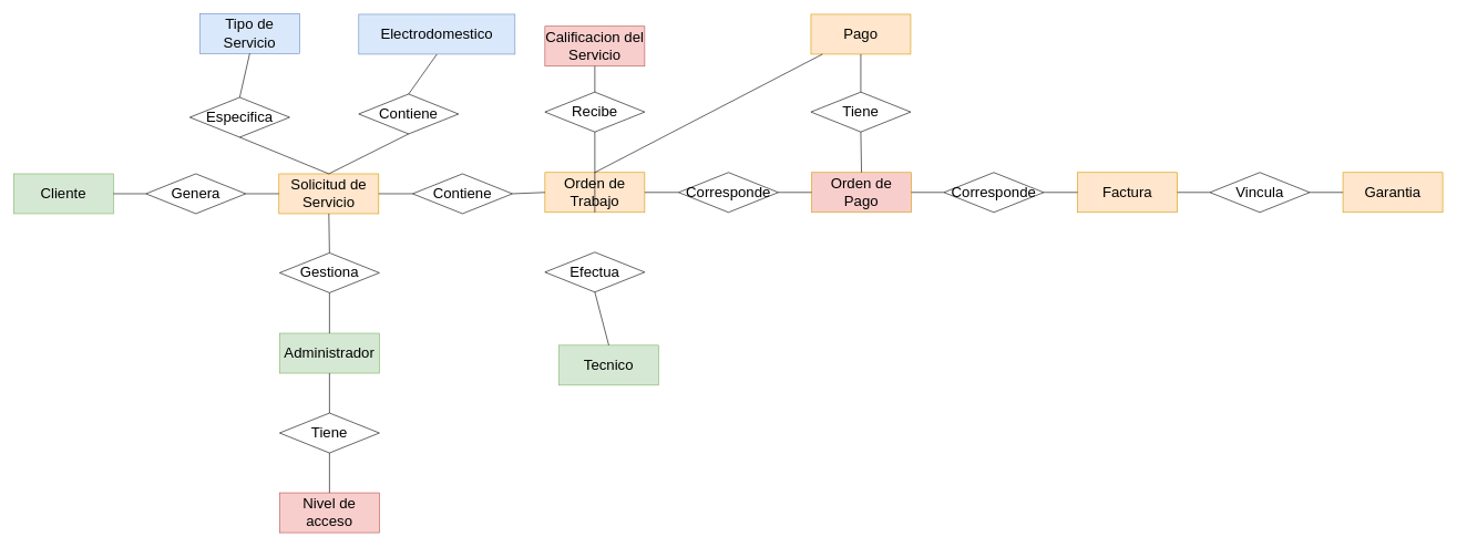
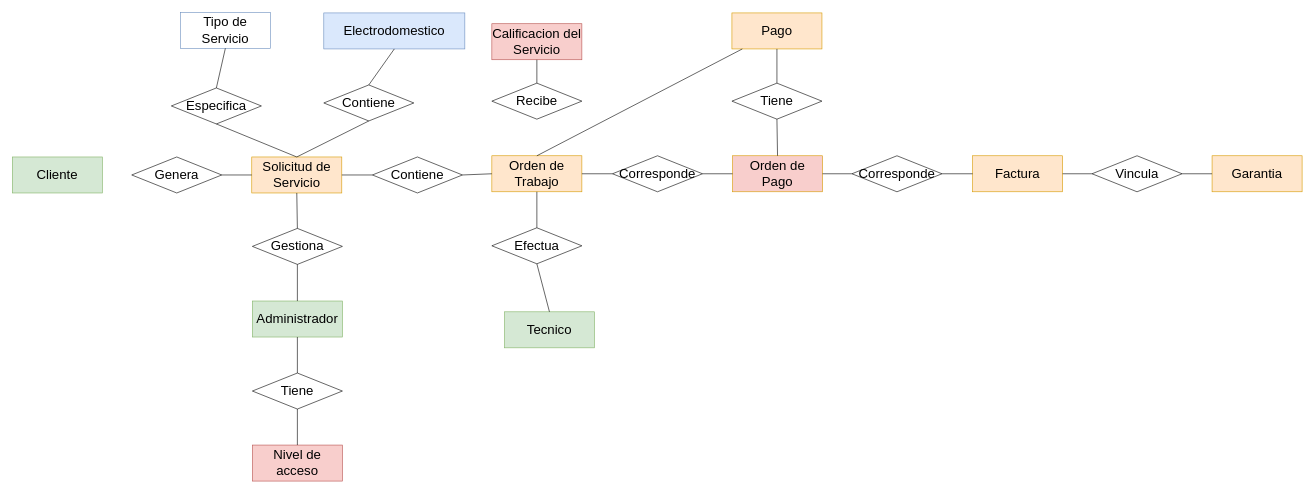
  <mxCell id="0" />
  <mxCell id="1" parent="0" />
  <mxCell id="2" value="Electrodomestico" style="whiteSpace=wrap;html=1;align=center;fontSize=22;fillColor=#dae8fc;strokeColor=#6c8ebf;" vertex="1" parent="1"><mxGeometry x="539" y="21" width="235" height="60" as="geometry" /></mxCell>
  <mxCell id="3" value="Cliente" style="whiteSpace=wrap;html=1;align=center;fontSize=22;fillColor=#d5e8d4;strokeColor=#82b366;" vertex="1" parent="1"><mxGeometry x="20" y="261" width="150" height="60" as="geometry" /></mxCell>
  <mxCell id="4" value="Tecnico" style="whiteSpace=wrap;html=1;align=center;fontSize=22;fillColor=#d5e8d4;strokeColor=#82b366;" vertex="1" parent="1"><mxGeometry x="840" y="519" width="150" height="60" as="geometry" /></mxCell>
  <mxCell id="5" value="Administrador" style="whiteSpace=wrap;html=1;align=center;direction=east;fontSize=22;fillColor=#d5e8d4;strokeColor=#82b366;" vertex="1" parent="1"><mxGeometry x="420" y="501" width="150" height="60" as="geometry" /></mxCell>
  <mxCell id="6" value="Factura" style="whiteSpace=wrap;html=1;align=center;fontSize=22;fillColor=#ffe6cc;strokeColor=#d79b00;" vertex="1" parent="1"><mxGeometry x="1620" y="259" width="150" height="60" as="geometry" /></mxCell>
  <mxCell id="7" value="Solicitud de Servicio" style="whiteSpace=wrap;html=1;align=center;fontSize=22;fillColor=#ffe6cc;strokeColor=#d79b00;" vertex="1" parent="1"><mxGeometry x="419" y="261" width="150" height="60" as="geometry" /></mxCell>
  <mxCell id="8" value="Garantia" style="whiteSpace=wrap;html=1;align=center;fontSize=22;fillColor=#ffe6cc;strokeColor=#d79b00;" vertex="1" parent="1"><mxGeometry x="2019" y="259" width="150" height="60" as="geometry" /></mxCell>
  <mxCell id="9" value="Orden de Trabajo" style="whiteSpace=wrap;html=1;align=center;fontSize=22;fillColor=#ffe6cc;strokeColor=#d79b00;" vertex="1" parent="1"><mxGeometry x="819" y="259" width="150" height="60" as="geometry" /></mxCell>
  <mxCell id="10" value="Calificacion del Servicio" style="whiteSpace=wrap;html=1;align=center;fontSize=22;fillColor=#f8cecc;strokeColor=#b85450;" vertex="1" parent="1"><mxGeometry x="819" y="39" width="150" height="60" as="geometry" /></mxCell>
- <mxCell id="11" value="Tipo de Servicio" style="whiteSpace=wrap;html=1;align=center;fontSize=22;fillColor=#dae8fc;strokeColor=#6c8ebf;" vertex="1" parent="1"><mxGeometry x="300" y="20" width="150" height="60" as="geometry" /></mxCell>
+ <mxCell id="11" value="Tipo de Servicio" style="whiteSpace=wrap;html=1;align=center;fontSize=22;fillColor=#ffffff;strokeColor=#6c8ebf;" vertex="1" parent="1"><mxGeometry x="300" y="20" width="150" height="60" as="geometry" /></mxCell>
  <mxCell id="12" value="Corresponde" style="shape=rhombus;perimeter=rhombusPerimeter;whiteSpace=wrap;html=1;align=center;fontSize=22;" vertex="1" parent="1"><mxGeometry x="1020" y="259" width="150" height="60" as="geometry" /></mxCell>
  <mxCell id="13" value="Gestiona" style="shape=rhombus;perimeter=rhombusPerimeter;whiteSpace=wrap;html=1;align=center;fontSize=22;" vertex="1" parent="1"><mxGeometry x="420" y="380" width="150" height="60" as="geometry" /></mxCell>
  <mxCell id="14" value="Vincula" style="shape=rhombus;perimeter=rhombusPerimeter;whiteSpace=wrap;html=1;align=center;fontSize=22;" vertex="1" parent="1"><mxGeometry x="1819" y="259" width="150" height="60" as="geometry" /></mxCell>
  <mxCell id="15" value="Genera" style="shape=rhombus;perimeter=rhombusPerimeter;whiteSpace=wrap;html=1;align=center;fontSize=22;" vertex="1" parent="1"><mxGeometry x="219" y="261" width="150" height="60" as="geometry" /></mxCell>
  <mxCell id="16" value="Contiene" style="shape=rhombus;perimeter=rhombusPerimeter;whiteSpace=wrap;html=1;align=center;fontSize=22;" vertex="1" parent="1"><mxGeometry x="620" y="261" width="150" height="60" as="geometry" /></mxCell>
  <mxCell id="17" value="Contiene" style="shape=rhombus;perimeter=rhombusPerimeter;whiteSpace=wrap;html=1;align=center;fontSize=22;" vertex="1" parent="1"><mxGeometry x="539" y="141" width="150" height="60" as="geometry" /></mxCell>
  <mxCell id="18" value="Pago" style="whiteSpace=wrap;html=1;align=center;fontSize=22;fillColor=#ffe6cc;strokeColor=#d79b00;" vertex="1" parent="1"><mxGeometry x="1219" y="21" width="150" height="60" as="geometry" /></mxCell>
  <mxCell id="19" value="Tiene" style="shape=rhombus;perimeter=rhombusPerimeter;whiteSpace=wrap;html=1;align=center;fontSize=22;" vertex="1" parent="1"><mxGeometry x="420" y="621" width="150" height="60" as="geometry" /></mxCell>
  <mxCell id="20" value="Recibe" style="shape=rhombus;perimeter=rhombusPerimeter;whiteSpace=wrap;html=1;align=center;fontSize=22;" vertex="1" parent="1"><mxGeometry x="819" y="138" width="150" height="60" as="geometry" /></mxCell>
  <mxCell id="21" value="Especifica" style="shape=rhombus;perimeter=rhombusPerimeter;whiteSpace=wrap;html=1;align=center;fontSize=22;" vertex="1" parent="1"><mxGeometry x="285" y="146" width="150" height="60" as="geometry" /></mxCell>
  <mxCell id="22" value="Efectua" style="shape=rhombus;perimeter=rhombusPerimeter;whiteSpace=wrap;html=1;align=center;fontSize=22;" vertex="1" parent="1"><mxGeometry x="819" y="379" width="150" height="60" as="geometry" /></mxCell>
  <mxCell id="23" value="Tiene" style="shape=rhombus;perimeter=rhombusPerimeter;whiteSpace=wrap;html=1;align=center;fontSize=22;" vertex="1" parent="1"><mxGeometry x="1219" y="138" width="150" height="60" as="geometry" /></mxCell>
  <mxCell id="24" value="Nivel de acceso" style="whiteSpace=wrap;html=1;align=center;direction=east;fontSize=22;fillColor=#f8cecc;strokeColor=#b85450;" vertex="1" parent="1"><mxGeometry x="420" y="741" width="150" height="60" as="geometry" /></mxCell>
  <mxCell id="25" value="Corresponde" style="shape=rhombus;perimeter=rhombusPerimeter;whiteSpace=wrap;html=1;align=center;fontSize=22;" vertex="1" parent="1"><mxGeometry x="1419" y="259" width="150" height="60" as="geometry" /></mxCell>
  <mxCell id="26" value="Orden de Pago" style="whiteSpace=wrap;html=1;align=center;fontSize=22;fillColor=#f8cecc;strokeColor=#d79b00;" vertex="1" parent="1"><mxGeometry x="1220" y="259" width="150" height="60" as="geometry" /></mxCell>
  <mxCell id="27" value="" style="endArrow=none;html=1;rounded=0;exitX=0.5;exitY=0;exitDx=0;exitDy=0;entryX=0.5;entryY=1;entryDx=0;entryDy=0;" edge="1" parent="1" source="17" target="2"><mxGeometry relative="1" as="geometry"><mxPoint x="314" y="91" as="sourcePoint" /><mxPoint x="474" y="91" as="targetPoint" /></mxGeometry></mxCell>
  <mxCell id="28" value="" style="endArrow=none;html=1;rounded=0;exitX=0.5;exitY=1;exitDx=0;exitDy=0;entryX=0.5;entryY=0;entryDx=0;entryDy=0;" edge="1" parent="1" source="21" target="7"><mxGeometry relative="1" as="geometry"><mxPoint x="405" y="101" as="sourcePoint" /><mxPoint x="565" y="101" as="targetPoint" /></mxGeometry></mxCell>
  <mxCell id="29" value="" style="endArrow=none;html=1;rounded=0;exitX=0.5;exitY=0;exitDx=0;exitDy=0;entryX=0.5;entryY=1;entryDx=0;entryDy=0;" edge="1" parent="1" source="7" target="17"><mxGeometry relative="1" as="geometry"><mxPoint x="415" y="111" as="sourcePoint" /><mxPoint x="575" y="111" as="targetPoint" /></mxGeometry></mxCell>
  <mxCell id="30" value="" style="endArrow=none;html=1;rounded=0;exitX=0.5;exitY=1;exitDx=0;exitDy=0;entryX=0.5;entryY=0;entryDx=0;entryDy=0;" edge="1" parent="1" source="11" target="21"><mxGeometry relative="1" as="geometry"><mxPoint x="505" y="121" as="sourcePoint" /><mxPoint x="665" y="121" as="targetPoint" /></mxGeometry></mxCell>
  <mxCell id="31" value="" style="endArrow=none;html=1;rounded=0;exitX=1;exitY=0.5;exitDx=0;exitDy=0;entryX=0;entryY=0.5;entryDx=0;entryDy=0;" edge="1" parent="1" source="15" target="7"><mxGeometry relative="1" as="geometry"><mxPoint x="435" y="135" as="sourcePoint" /><mxPoint x="595" y="135" as="targetPoint" /></mxGeometry></mxCell>
- <mxCell id="32" value="" style="endArrow=none;html=1;rounded=0;exitX=1;exitY=0.5;exitDx=0;exitDy=0;entryX=0;entryY=0.5;entryDx=0;entryDy=0;" edge="1" parent="1" source="3" target="15"><mxGeometry relative="1" as="geometry"><mxPoint x="445" y="145" as="sourcePoint" /><mxPoint x="605" y="145" as="targetPoint" /></mxGeometry></mxCell>
  <mxCell id="33" value="" style="endArrow=none;html=1;rounded=0;entryX=0.5;entryY=1;entryDx=0;entryDy=0;exitX=0.5;exitY=0;exitDx=0;exitDy=0;" edge="1" parent="1" source="13" target="7"><mxGeometry relative="1" as="geometry"><mxPoint x="115" y="460" as="sourcePoint" /><mxPoint x="325" y="440" as="targetPoint" /></mxGeometry></mxCell>
  <mxCell id="34" value="" style="endArrow=none;html=1;rounded=0;entryX=0.5;entryY=1;entryDx=0;entryDy=0;exitX=0.5;exitY=0;exitDx=0;exitDy=0;" edge="1" parent="1" source="5" target="13"><mxGeometry relative="1" as="geometry"><mxPoint x="185" y="471" as="sourcePoint" /><mxPoint x="345" y="471" as="targetPoint" /></mxGeometry></mxCell>
  <mxCell id="35" value="" style="endArrow=none;html=1;rounded=0;entryX=0.5;entryY=1;entryDx=0;entryDy=0;exitX=0.5;exitY=0;exitDx=0;exitDy=0;" edge="1" parent="1" source="19" target="5"><mxGeometry relative="1" as="geometry"><mxPoint x="59" y="481" as="sourcePoint" /><mxPoint x="219" y="481" as="targetPoint" /></mxGeometry></mxCell>
  <mxCell id="36" value="" style="endArrow=none;html=1;rounded=0;exitX=1;exitY=0.5;exitDx=0;exitDy=0;entryX=0;entryY=0.5;entryDx=0;entryDy=0;" edge="1" parent="1" source="7" target="16"><mxGeometry relative="1" as="geometry"><mxPoint x="87" y="491" as="sourcePoint" /><mxPoint x="247" y="491" as="targetPoint" /></mxGeometry></mxCell>
  <mxCell id="37" value="" style="endArrow=none;html=1;rounded=0;exitX=1;exitY=0.5;exitDx=0;exitDy=0;entryX=0;entryY=0.5;entryDx=0;entryDy=0;" edge="1" parent="1" source="16" target="9"><mxGeometry relative="1" as="geometry"><mxPoint x="214" y="257" as="sourcePoint" /><mxPoint x="374" y="257" as="targetPoint" /></mxGeometry></mxCell>
  <mxCell id="38" value="" style="endArrow=none;html=1;rounded=0;exitX=0.5;exitY=1;exitDx=0;exitDy=0;entryX=0.5;entryY=0;entryDx=0;entryDy=0;" edge="1" parent="1" source="10" target="20"><mxGeometry relative="1" as="geometry"><mxPoint x="85" y="269" as="sourcePoint" /><mxPoint x="245" y="269" as="targetPoint" /></mxGeometry></mxCell>
  <mxCell id="39" value="" style="endArrow=none;html=1;rounded=0;exitX=0.5;exitY=1;exitDx=0;exitDy=0;entryX=0.5;entryY=0;entryDx=0;entryDy=0;" edge="1" parent="1" source="22" target="4"><mxGeometry relative="1" as="geometry"><mxPoint x="95" y="279" as="sourcePoint" /><mxPoint x="255" y="279" as="targetPoint" /></mxGeometry></mxCell>
- <mxCell id="40" value="" style="endArrow=none;html=1;rounded=0;exitX=0.5;exitY=1;exitDx=0;exitDy=0;" edge="1" parent="1" source="9" target="20"><mxGeometry relative="1" as="geometry"><mxPoint x="105" y="289" as="sourcePoint" /><mxPoint x="265" y="289" as="targetPoint" /></mxGeometry></mxCell>
+ <mxCell id="40" value="" style="endArrow=none;html=1;rounded=0;exitX=0.5;exitY=1;exitDx=0;exitDy=0;entryX=0.5;entryY=0;entryDx=0;entryDy=0;" edge="1" parent="1" source="9" target="22"><mxGeometry relative="1" as="geometry"><mxPoint x="105" y="289" as="sourcePoint" /><mxPoint x="265" y="289" as="targetPoint" /></mxGeometry></mxCell>
  <mxCell id="41" value="" style="endArrow=none;html=1;rounded=0;exitX=0.5;exitY=0;exitDx=0;exitDy=0;" edge="1" parent="1" source="9" target="18"><mxGeometry relative="1" as="geometry"><mxPoint x="115" y="299" as="sourcePoint" /><mxPoint x="275" y="299" as="targetPoint" /></mxGeometry></mxCell>
  <mxCell id="42" value="" style="endArrow=none;html=1;rounded=0;entryX=0.5;entryY=0;entryDx=0;entryDy=0;exitX=0.5;exitY=1;exitDx=0;exitDy=0;" edge="1" parent="1" source="19" target="24"><mxGeometry relative="1" as="geometry"><mxPoint x="145" y="571" as="sourcePoint" /><mxPoint x="305" y="571" as="targetPoint" /></mxGeometry></mxCell>
  <mxCell id="43" value="" style="endArrow=none;html=1;rounded=0;exitX=0.5;exitY=0;exitDx=0;exitDy=0;entryX=0.5;entryY=1;entryDx=0;entryDy=0;" edge="1" parent="1" source="26" target="23"><mxGeometry relative="1" as="geometry"><mxPoint x="1195" y="81" as="sourcePoint" /><mxPoint x="1355" y="81" as="targetPoint" /></mxGeometry></mxCell>
  <mxCell id="44" value="" style="endArrow=none;html=1;rounded=0;exitX=1;exitY=0.5;exitDx=0;exitDy=0;entryX=0;entryY=0.5;entryDx=0;entryDy=0;" edge="1" parent="1" source="12" target="26"><mxGeometry relative="1" as="geometry"><mxPoint x="1275" y="251" as="sourcePoint" /><mxPoint x="1435" y="251" as="targetPoint" /></mxGeometry></mxCell>
  <mxCell id="45" value="" style="endArrow=none;html=1;rounded=0;exitX=0.5;exitY=0;exitDx=0;exitDy=0;entryX=0.5;entryY=1;entryDx=0;entryDy=0;" edge="1" parent="1" source="23" target="18"><mxGeometry relative="1" as="geometry"><mxPoint x="1205" y="91" as="sourcePoint" /><mxPoint x="1365" y="91" as="targetPoint" /></mxGeometry></mxCell>
  <mxCell id="46" value="" style="endArrow=none;html=1;rounded=0;exitX=1;exitY=0.5;exitDx=0;exitDy=0;entryX=0;entryY=0.5;entryDx=0;entryDy=0;" edge="1" parent="1" source="9" target="12"><mxGeometry relative="1" as="geometry"><mxPoint x="1215" y="101" as="sourcePoint" /><mxPoint x="1375" y="101" as="targetPoint" /></mxGeometry></mxCell>
  <mxCell id="47" value="" style="endArrow=none;html=1;rounded=0;exitX=1;exitY=0.5;exitDx=0;exitDy=0;entryX=0;entryY=0.5;entryDx=0;entryDy=0;" edge="1" parent="1" source="25" target="6"><mxGeometry relative="1" as="geometry"><mxPoint x="1334" y="50.58" as="sourcePoint" /><mxPoint x="1494" y="50.58" as="targetPoint" /></mxGeometry></mxCell>
  <mxCell id="48" value="" style="endArrow=none;html=1;rounded=0;entryX=0;entryY=0.5;entryDx=0;entryDy=0;exitX=1;exitY=0.5;exitDx=0;exitDy=0;" edge="1" parent="1" source="26" target="25"><mxGeometry relative="1" as="geometry"><mxPoint x="1745" y="531" as="sourcePoint" /><mxPoint x="1905" y="60.58" as="targetPoint" /></mxGeometry></mxCell>
  <mxCell id="49" value="" style="endArrow=none;html=1;rounded=0;exitX=0;exitY=0.5;exitDx=0;exitDy=0;entryX=1;entryY=0.5;entryDx=0;entryDy=0;" edge="1" parent="1" source="14" target="6"><mxGeometry relative="1" as="geometry"><mxPoint x="1354" y="70.58" as="sourcePoint" /><mxPoint x="1514" y="70.58" as="targetPoint" /></mxGeometry></mxCell>
  <mxCell id="50" value="" style="endArrow=none;html=1;rounded=0;exitX=0;exitY=0.5;exitDx=0;exitDy=0;entryX=1;entryY=0.5;entryDx=0;entryDy=0;" edge="1" parent="1" source="8" target="14"><mxGeometry relative="1" as="geometry"><mxPoint x="1364" y="80.58" as="sourcePoint" /><mxPoint x="1524" y="80.58" as="targetPoint" /></mxGeometry></mxCell>
